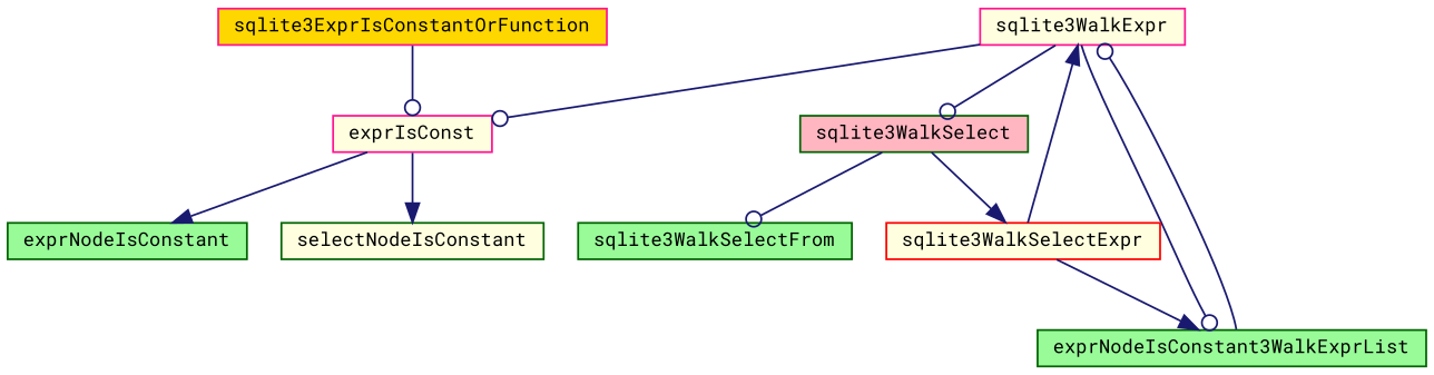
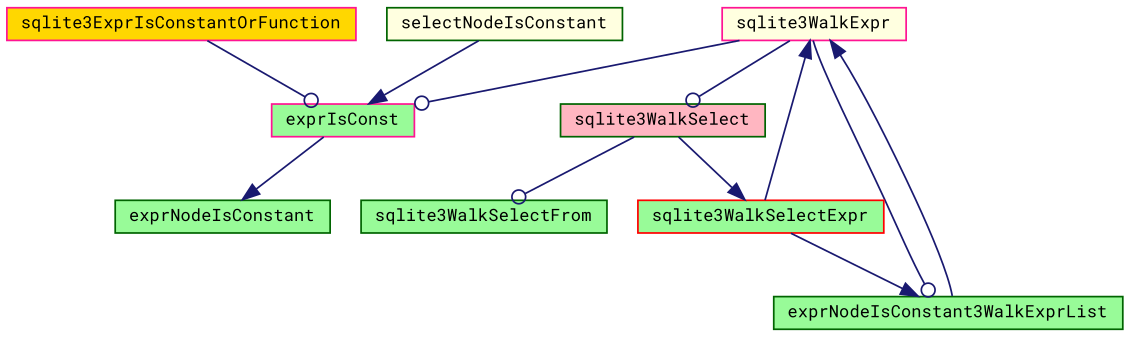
  digraph {
    fontname="Roboto Mono"
    rankdir=TB
    node [color=darkgreen fillcolor=lightyellow fontname="Roboto Mono" fontsize=10 shape=record style=filled]
    edge [arrowhead=normal color=midnightblue fontname="Roboto Mono" fontsize=10 labelfontname=FreeSans labelfontsize=10 style=solid]
    n1 [color=deeppink fillcolor=gold fontcolor=black height=0.2 label=sqlite3ExprIsConstantOrFunction width=0.4]
-   n2 [color=deeppink height=0.2 label=exprIsConst width=0.4]
+   n2 [color=deeppink fillcolor=palegreen height=0.2 label=exprIsConst width=0.4]
    n3 [fillcolor=palegreen height=0.2 label=exprNodeIsConstant width=0.4]
    n4 [height=0.2 label=selectNodeIsConstant width=0.4]
    n5 [color=deeppink height=0.2 label=sqlite3WalkExpr width=0.4]
    n6 [fillcolor=lightpink height=0.2 label=sqlite3WalkSelect width=0.4]
    n7 [fillcolor=palegreen height=0.2 label=exprNodeIsConstant3WalkExprList width=0.4]
-   n8 [color=red height=0.2 label=sqlite3WalkSelectExpr width=0.4]
+   n8 [color=red fillcolor=palegreen height=0.2 label=sqlite3WalkSelectExpr width=0.4]
    n9 [fillcolor=palegreen height=0.2 label=sqlite3WalkSelectFrom width=0.4]
    n1 -> n2 [arrowhead=odot]
    n2 -> n3
-   n2 -> n4
+   n4 -> n2
    n5 -> n2 [arrowhead=odot]
    n5 -> n6 [arrowhead=odot]
    n5 -> n7 [arrowhead=odot]
    n6 -> n8
    n6 -> n9 [arrowhead=odot]
-   n7 -> n5 [arrowhead=odot]
+   n7 -> n5
    n8 -> n5
    n8 -> n7
  }
